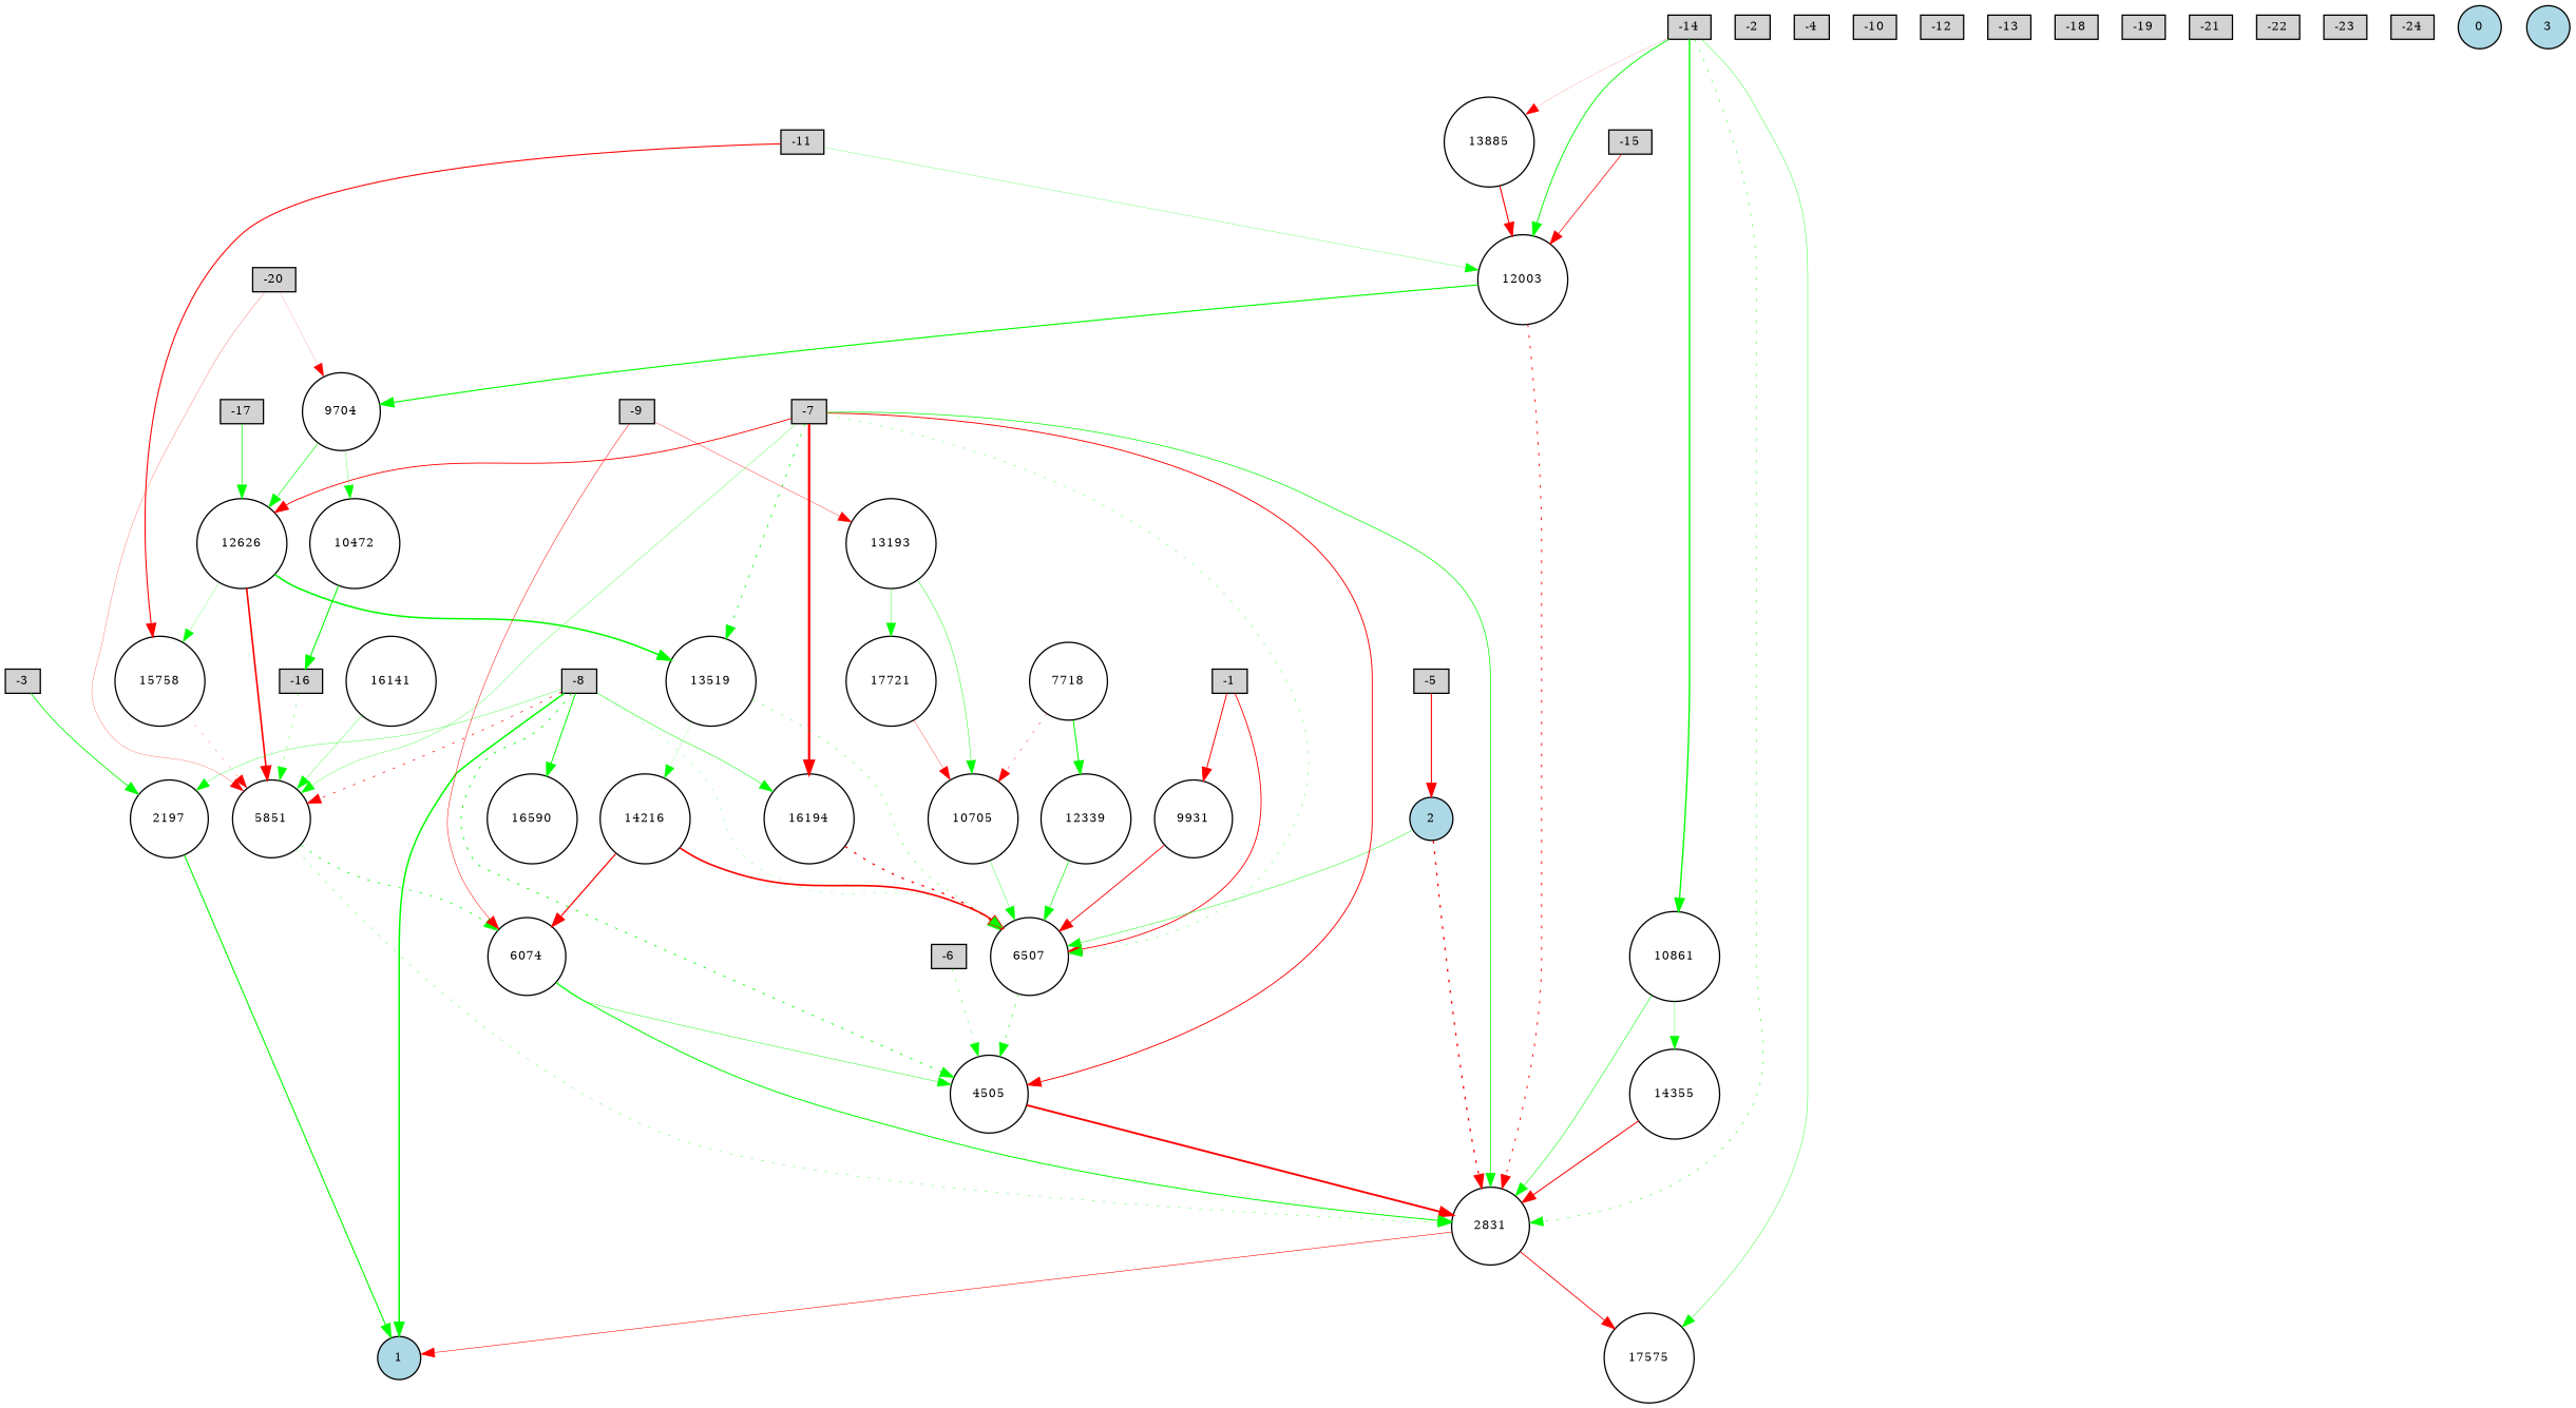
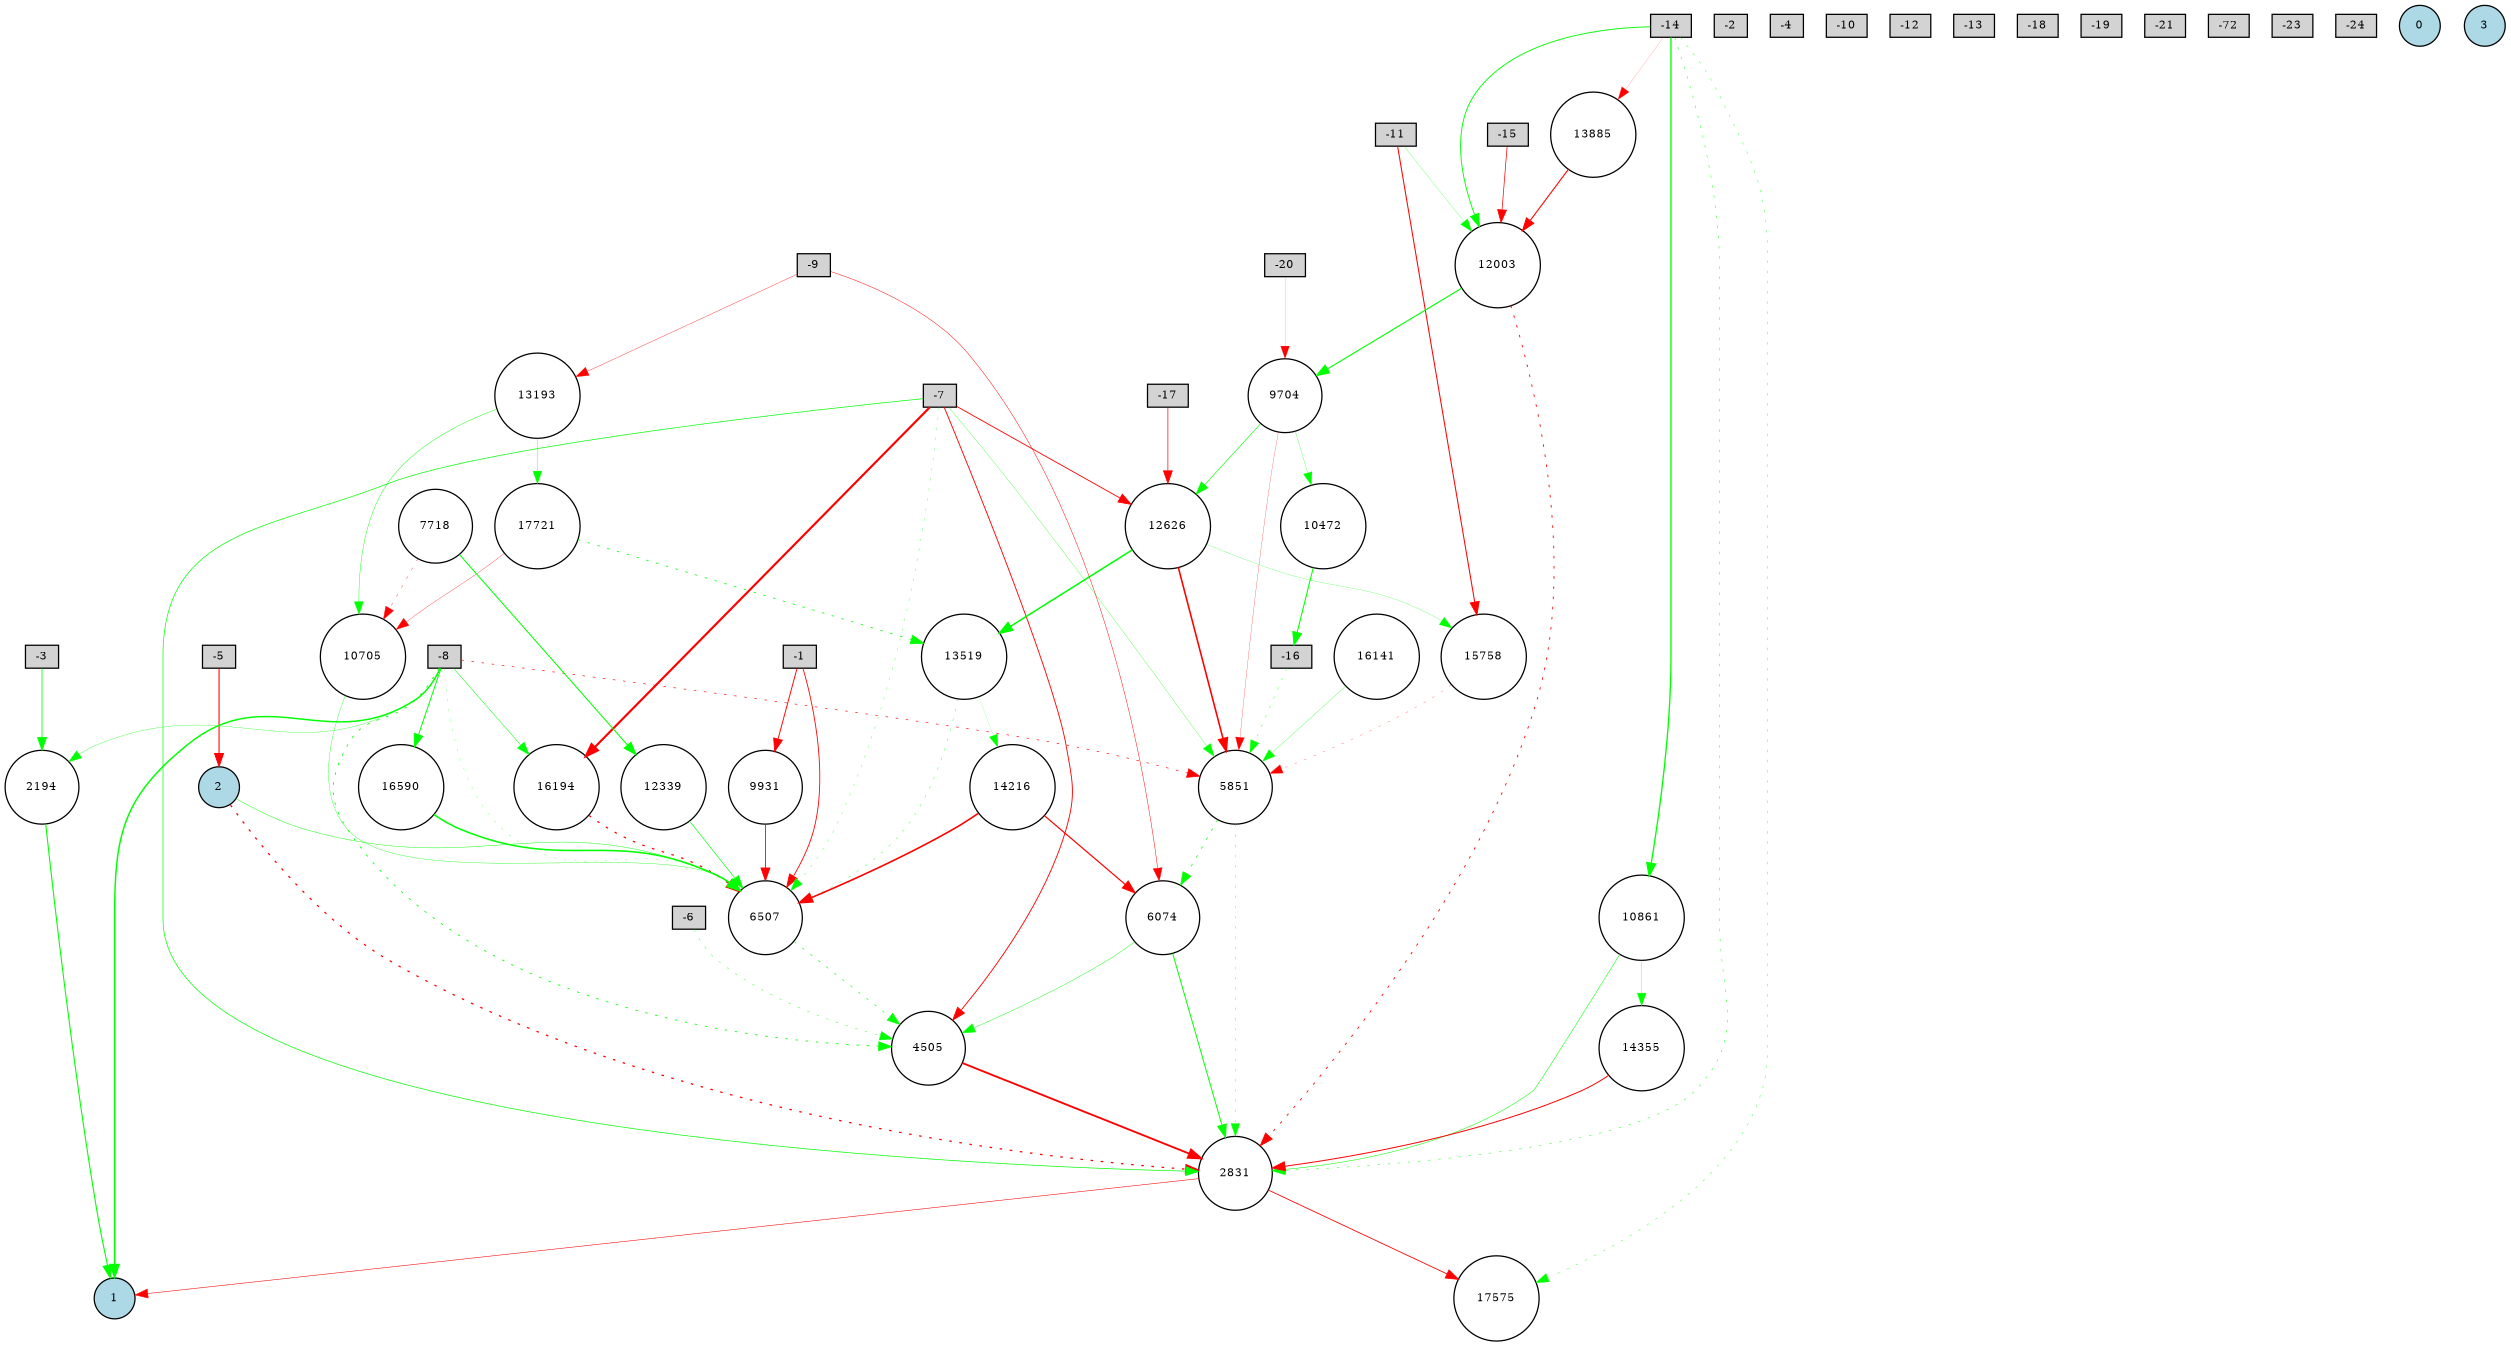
  digraph {
    node [fillcolor=white fontsize=9 shape=circle style=filled]
    edge [color=green style=solid]
    -1 [fillcolor=lightgray height=0.2 shape=box width=0.2]
    9931 [height=0.2 width=0.2]
    6507 [height=0.2 width=0.2]
    4505 [height=0.2 width=0.2]
    -2 [fillcolor=lightgray height=0.2 shape=box width=0.2]
    -3 [fillcolor=lightgray height=0.2 shape=box width=0.2]
-   2197 [height=0.2 width=0.2]
+   2197 [height=0.2 width=0.2 label=2194]
    1 [fillcolor=lightblue height=0.2 width=0.2]
    -4 [fillcolor=lightgray height=0.2 shape=box width=0.2]
    -5 [fillcolor=lightgray height=0.2 shape=box width=0.2]
    2 [fillcolor=lightblue height=0.2 width=0.2]
    2831 [height=0.2 width=0.2]
    -6 [fillcolor=lightgray height=0.2 shape=box width=0.2]
    -7 [fillcolor=lightgray height=0.2 shape=box width=0.2]
    16194 [height=0.2 width=0.2]
    13519 [height=0.2 width=0.2]
    12626 [height=0.2 width=0.2]
    5851 [height=0.2 width=0.2]
    17575 [height=0.2 width=0.2]
    14216 [height=0.2 width=0.2]
    15758 [height=0.2 width=0.2]
    6074 [height=0.2 width=0.2]
    -8 [fillcolor=lightgray height=0.2 shape=box width=0.2]
    16590 [height=0.2 width=0.2]
    -9 [fillcolor=lightgray height=0.2 shape=box width=0.2]
    13193 [height=0.2 width=0.2]
    17721 [height=0.2 width=0.2]
    10705 [height=0.2 width=0.2]
    -10 [fillcolor=lightgray height=0.2 shape=box width=0.2]
    -11 [fillcolor=lightgray height=0.2 shape=box width=0.2]
    12003 [height=0.2 width=0.2]
    9704 [height=0.2 width=0.2]
    -12 [fillcolor=lightgray height=0.2 shape=box width=0.2]
    -13 [fillcolor=lightgray height=0.2 shape=box width=0.2]
    -14 [fillcolor=lightgray height=0.2 shape=box width=0.2]
    13885 [height=0.2 width=0.2]
    10861 [height=0.2 width=0.2]
    14355 [height=0.2 width=0.2]
    -15 [fillcolor=lightgray height=0.2 shape=box width=0.2]
    -16 [fillcolor=lightgray height=0.2 shape=box width=0.2]
    -17 [fillcolor=lightgray height=0.2 shape=box width=0.2]
    -18 [fillcolor=lightgray height=0.2 shape=box width=0.2]
    -19 [fillcolor=lightgray height=0.2 shape=box width=0.2]
    -20 [fillcolor=lightgray height=0.2 shape=box width=0.2]
    10472 [height=0.2 width=0.2]
    -21 [fillcolor=lightgray height=0.2 shape=box width=0.2]
-   -22 [fillcolor=lightgray height=0.2 shape=box width=0.2]
+   -22 [fillcolor=lightgray height=0.2 shape=box width=0.2 label=-72]
    -23 [fillcolor=lightgray height=0.2 shape=box width=0.2]
    -24 [fillcolor=lightgray height=0.2 shape=box width=0.2]
    0 [fillcolor=lightblue height=0.2 width=0.2]
    3 [fillcolor=lightblue height=0.2 width=0.2]
    16141 [height=0.2 width=0.2]
    7718 [height=0.2 width=0.2]
    12339 [height=0.2 width=0.2]
    -1 -> 9931 [color=red penwidth=0.7387742534051012]
    -1 -> 6507 [color=red penwidth=0.6760450447592946]
    9931 -> 6507 [color=red penwidth=0.68387316765957]
    6507 -> 4505 [penwidth=0.4566902578816149 style=dotted]
    4505 -> 2831 [color=red penwidth=1.4528888621890363]
    -3 -> 2197 [penwidth=0.6406023056833573]
    2197 -> 1 [penwidth=0.847254220239385]
    -5 -> 2 [color=red penwidth=0.8403649733836823]
    2 -> 6507 [penwidth=0.34883117225344573]
    2 -> 2831 [color=red penwidth=0.9953652920691624 style=dotted]
    2831 -> 1 [color=red penwidth=0.42608603459487315]
    2831 -> 17575 [color=red penwidth=0.6567897696108599]
    -6 -> 4505 [penwidth=0.2952181010762559 style=dotted]
    -7 -> 6507 [penwidth=0.23677420260252496 style=dotted]
    -7 -> 4505 [color=red penwidth=0.7094750831555329]
    -7 -> 2831 [penwidth=0.5521680884353791]
    -7 -> 16194 [color=red penwidth=1.684206002603911]
-   -7 -> 13519 [penwidth=0.602519379094143 style=dotted]
+   17721 -> 13519 [penwidth=0.602519379094143 style=dotted]
    -7 -> 12626 [color=red penwidth=0.6796376771410145]
    -7 -> 5851 [penwidth=0.22808120929035178]
    16194 -> 6507 [color=red penwidth=0.9785891099846324 style=dotted]
    13519 -> 6507 [penwidth=0.28306897984062596 style=dotted]
    13519 -> 14216 [penwidth=0.11232787162309774]
    12626 -> 13519 [penwidth=1.1974576654407614]
    12626 -> 5851 [color=red penwidth=1.2416415986296128]
    12626 -> 15758 [penwidth=0.18210412214980987]
    5851 -> 2831 [penwidth=0.2556647557980696 style=dotted]
    5851 -> 6074 [penwidth=0.5663110851368418 style=dotted]
    14216 -> 6507 [color=red penwidth=1.2557349471790868]
    14216 -> 6074 [color=red penwidth=0.9374953505081863]
    15758 -> 5851 [color=red penwidth=0.19207880921389203 style=dotted]
    6074 -> 4505 [penwidth=0.3333434666158984]
    6074 -> 2831 [penwidth=0.7688371244398293]
    -8 -> 6507 [penwidth=0.18062709568992413 style=dotted]
    -8 -> 4505 [penwidth=0.6471605790797214 style=dotted]
    -8 -> 2197 [penwidth=0.25349576727029033]
    -8 -> 1 [penwidth=1.1501186463990627]
    -8 -> 16194 [penwidth=0.39205916400786966]
    -8 -> 5851 [color=red penwidth=0.5056426381444654 style=dotted]
    -8 -> 16590 [penwidth=0.7639460610860562]
+   16590 -> 6507 [penwidth=1.215847357598829]
    -9 -> 6074 [color=red penwidth=0.3693926832833213]
    -9 -> 13193 [color=red penwidth=0.27762586421791124]
    13193 -> 17721 [penwidth=0.266768113434695]
    13193 -> 10705 [penwidth=0.33498062484744917]
    17721 -> 10705 [color=red penwidth=0.23628903632431217]
    10705 -> 6507 [penwidth=0.27494255337581086]
    -11 -> 15758 [color=red penwidth=0.817915153164638]
    -11 -> 12003 [penwidth=0.1849466929876697]
    12003 -> 2831 [color=red penwidth=0.683233611594006 style=dotted]
    12003 -> 9704 [penwidth=0.8689667445771133]
    9704 -> 12626 [penwidth=0.487277143948765]
-   -20 -> 5851 [color=red penwidth=0.18268407719767532]
+   9704 -> 5851 [color=red penwidth=0.18268407719767532]
    9704 -> 10472 [penwidth=0.2207699673583286]
    -14 -> 2831 [penwidth=0.3518241509398452 style=dotted]
-   -14 -> 17575 [penwidth=0.2870596505511313]
+   -14 -> 17575 [penwidth=0.2870596505511313 style=dotted]
    -14 -> 12003 [penwidth=0.718312301322992]
    -14 -> 13885 [color=red penwidth=0.11005466454852537]
    -14 -> 10861 [penwidth=1.043386670015843]
    13885 -> 12003 [color=red penwidth=0.8420488476032669]
    10861 -> 2831 [penwidth=0.41440353825830334]
    10861 -> 14355 [penwidth=0.2296537870249605]
    14355 -> 2831 [color=red penwidth=0.7737938993802898]
    -15 -> 12003 [color=red penwidth=0.5598380019539586]
    -16 -> 5851 [penwidth=0.27430218684596064 style=dotted]
-   -17 -> 12626 [penwidth=0.5527630011098517]
+   -17 -> 12626 [color=red penwidth=0.5527630011098517]
    -20 -> 9704 [color=red penwidth=0.10425637924951908]
    10472 -> -16 [penwidth=0.8322200402503285]
    16141 -> 5851 [penwidth=0.21955878022695843]
    7718 -> 10705 [color=red penwidth=0.29333447938888413 style=dotted]
    7718 -> 12339 [penwidth=0.7994020317897385]
    12339 -> 6507 [penwidth=0.4986082293125631]
  }
